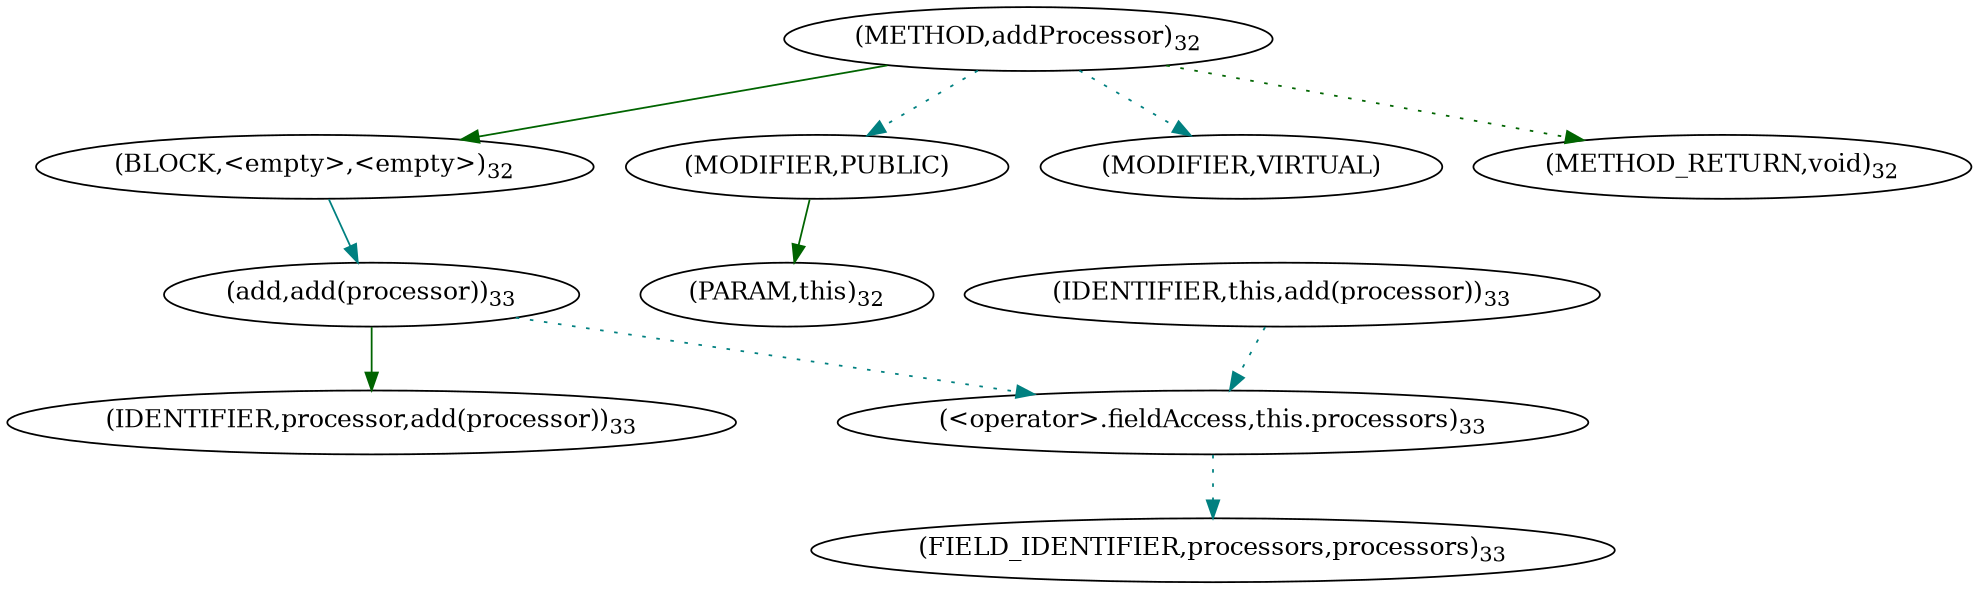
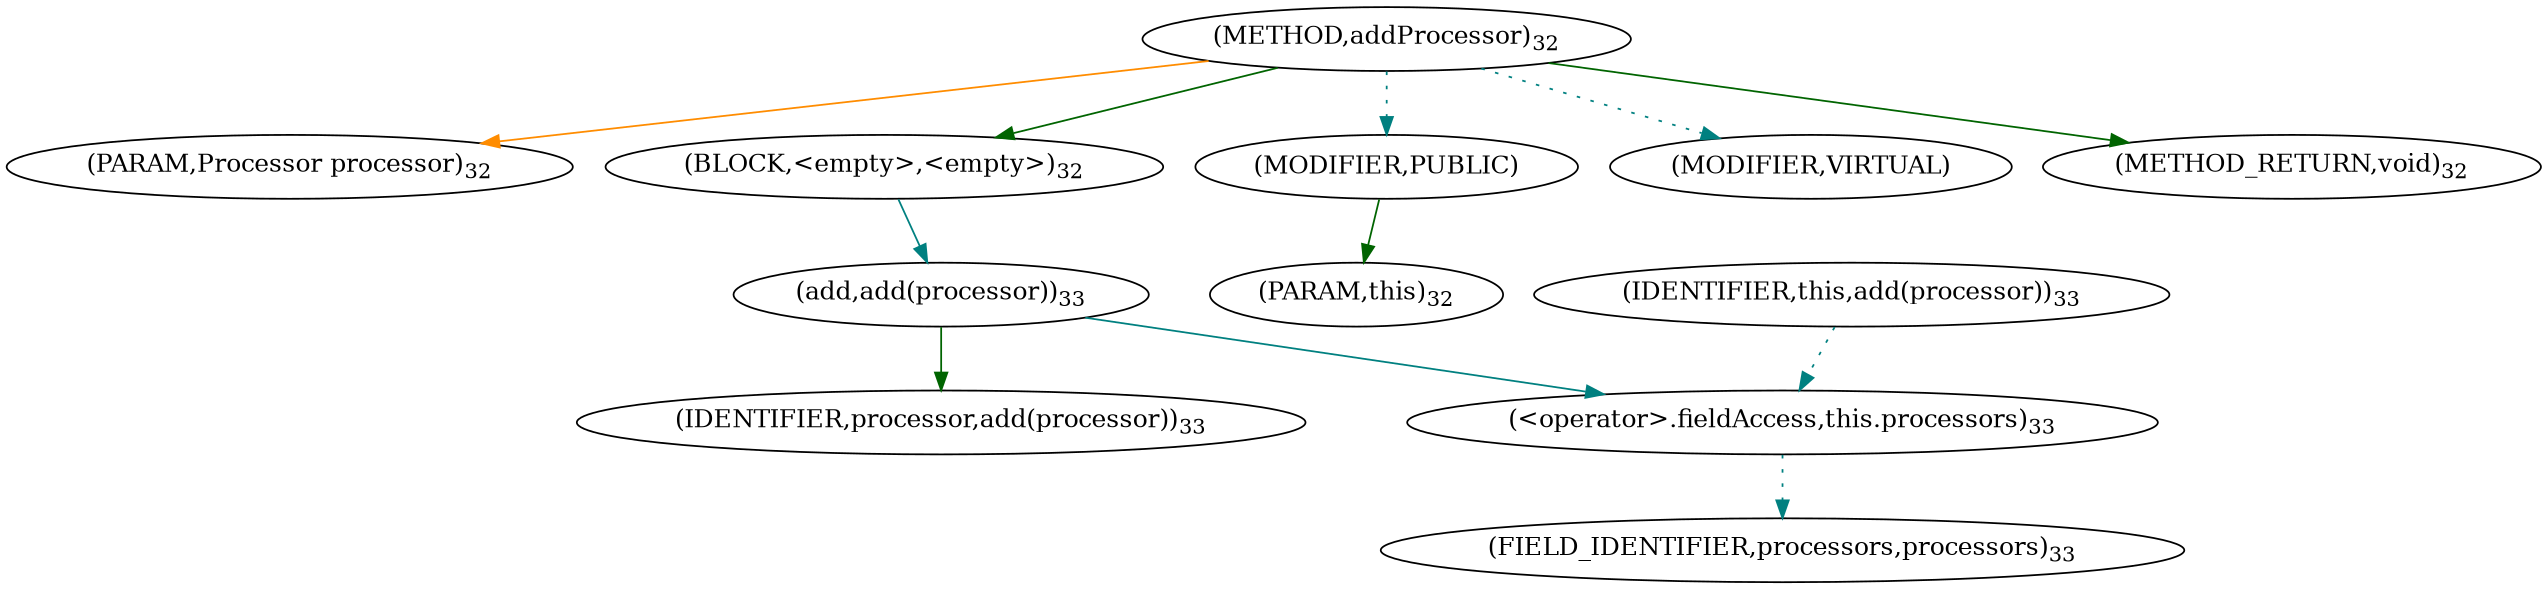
  digraph {
    edge [color=teal style=solid]
    n1 [label=<(METHOD,addProcessor)<SUB>32</SUB>>]
+   n2 [label=<(PARAM,Processor processor)<SUB>32</SUB>>]
    n3 [label=<(BLOCK,&lt;empty&gt;,&lt;empty&gt;)<SUB>32</SUB>>]
    n4 [label=<(MODIFIER,PUBLIC)>]
    n5 [label=<(MODIFIER,VIRTUAL)>]
    n6 [label=<(METHOD_RETURN,void)<SUB>32</SUB>>]
    n7 [label=<(PARAM,this)<SUB>32</SUB>>]
    n8 [label=<(add,add(processor))<SUB>33</SUB>>]
    n9 [label=<(&lt;operator&gt;.fieldAccess,this.processors)<SUB>33</SUB>>]
    n10 [label=<(IDENTIFIER,processor,add(processor))<SUB>33</SUB>>]
    n11 [label=<(FIELD_IDENTIFIER,processors,processors)<SUB>33</SUB>>]
    n12 [label=<(IDENTIFIER,this,add(processor))<SUB>33</SUB>>]
+   n1 -> n2 [color=darkorange]
    n1 -> n3 [color=darkgreen]
    n1 -> n4 [style=dotted]
    n1 -> n5 [style=dotted]
-   n1 -> n6 [color=darkgreen style=dotted]
+   n1 -> n6 [color=darkgreen]
    n3 -> n8
    n4 -> n7 [color=darkgreen]
-   n8 -> n9 [style=dotted]
+   n8 -> n9
    n8 -> n10 [color=darkgreen]
    n9 -> n11 [style=dotted]
    n12 -> n9 [style=dotted]
  }
